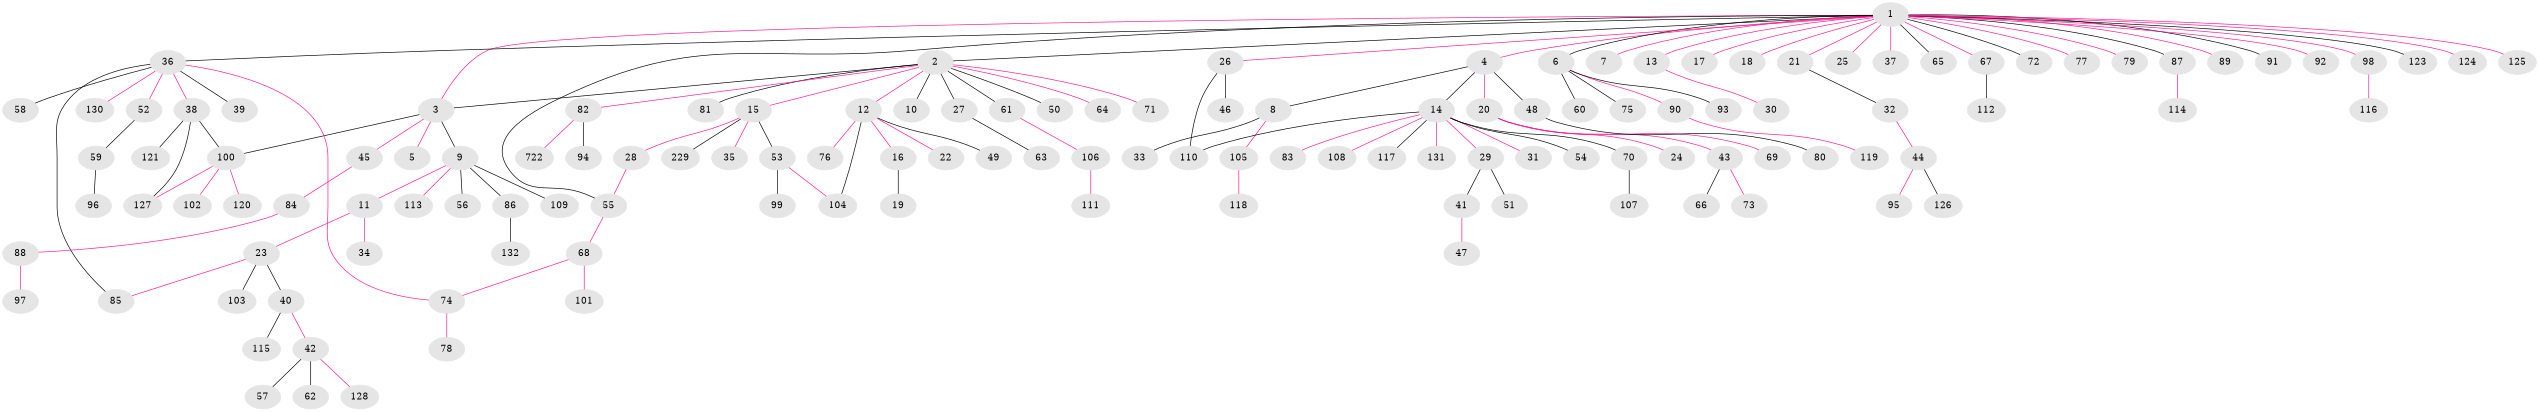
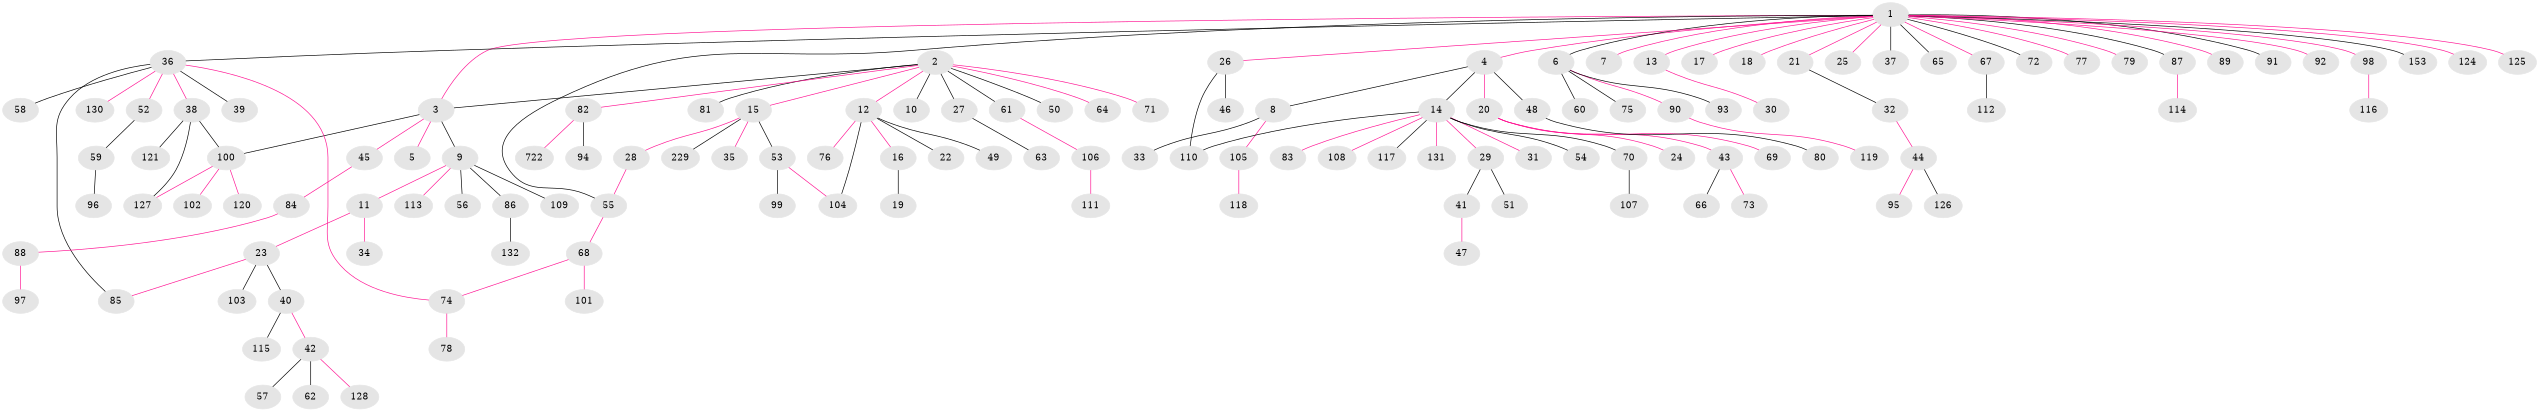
  graph {
    node [color=gray90 style=filled]
    edge [color=deeppink]
    1
    2
    3
    4
    6
    7
    13
    17
    18
    21
    25
    26
    36
    37
    55
    65
    67
    72
    77
    79
    87
    89
    91
    92
    98
-   123
+   123 [label=153]
    124
    125
    10
    12
    15
    27
    50
    61
    64
    71
    81
    82
    5
    9
    45
    100
    8
    14
    20
    48
    60
    75
    90
    93
    30
    32
    110
    46
    85
    38
    39
    52
    58
    74
    130
    68
    112
    114
    116
    16
    22
    49
    76
    104
    28
    35
    53
    n74 [label=229]
    63
    106
    94
    n78 [label=722]
    11
    56
    86
    109
    113
    84
    127
    102
    120
    33
    105
    29
    31
    54
    70
    83
    108
    117
    131
    24
    43
    69
    80
    119
    118
    23
    34
    132
    40
    103
    19
    41
    51
    107
    99
    66
    73
    44
    42
    115
    47
    95
    126
    121
    59
    78
    57
    62
    128
    88
    96
    101
    111
    97
-   1 -- 2 [color=black]
    1 -- 3
    1 -- 4
    1 -- 6 [color=black]
    1 -- 7
    1 -- 13
    1 -- 17
    1 -- 18
    1 -- 21
    1 -- 25
    1 -- 26
    1 -- 36 [color=black]
-   1 -- 37
+   1 -- 37 [color=black]
    1 -- 55 [color=black]
    1 -- 65 [color=black]
    1 -- 67
    1 -- 72 [color=black]
    1 -- 77
    1 -- 79
    1 -- 87 [color=black]
    1 -- 89
    1 -- 91 [color=black]
    1 -- 92
    1 -- 98
    1 -- 123 [color=black]
    1 -- 124
    1 -- 125
    2 -- 3 [color=black]
    2 -- 10 [color=black]
    2 -- 12
    2 -- 15
    2 -- 27 [color=black]
    2 -- 50 [color=black]
    2 -- 61 [color=black]
    2 -- 64
    2 -- 71
    2 -- 81 [color=black]
    2 -- 82
    3 -- 5
    3 -- 9 [color=black]
    3 -- 45
    3 -- 100 [color=black]
    4 -- 8 [color=black]
    4 -- 14 [color=black]
    4 -- 20
    4 -- 48 [color=black]
    6 -- 60 [color=black]
    6 -- 75 [color=black]
    6 -- 90
    6 -- 93 [color=black]
    13 -- 30
    21 -- 32 [color=black]
    26 -- 110 [color=black]
    26 -- 46 [color=black]
    36 -- 85 [color=black]
    36 -- 38
    36 -- 39 [color=black]
    36 -- 52
    36 -- 58 [color=black]
    36 -- 74
    36 -- 130
    55 -- 68
    67 -- 112 [color=black]
    87 -- 114
    98 -- 116
    12 -- 16
-   12 -- 22
+   12 -- 22 [color=black]
    12 -- 49 [color=black]
    12 -- 76
    12 -- 104 [color=black]
    15 -- 28
    15 -- 35
    15 -- 53 [color=black]
    15 -- n74 [color=black]
    27 -- 63 [color=black]
    61 -- 106
    82 -- 94 [color=black]
    82 -- n78
    9 -- 11
    9 -- 56 [color=black]
    9 -- 86 [color=black]
    9 -- 109 [color=black]
    9 -- 113
    45 -- 84
    100 -- 127
    100 -- 102
    100 -- 120
    8 -- 33 [color=black]
    8 -- 105
    14 -- 110 [color=black]
    14 -- 29
    14 -- 31
    14 -- 54 [color=black]
    14 -- 70 [color=black]
    14 -- 83
    14 -- 108
    14 -- 117 [color=black]
    14 -- 131
    20 -- 24
    20 -- 43
    20 -- 69
    48 -- 80 [color=black]
    90 -- 119
    32 -- 44
    38 -- 100 [color=black]
    38 -- 127 [color=black]
    38 -- 121 [color=black]
    52 -- 59 [color=black]
    74 -- 78
    68 -- 74
    68 -- 101
    16 -- 19 [color=black]
    28 -- 55
    53 -- 104
    53 -- 99 [color=black]
    106 -- 111
    11 -- 23
    11 -- 34
    86 -- 132 [color=black]
    84 -- 88
    105 -- 118
    29 -- 41 [color=black]
    29 -- 51 [color=black]
    70 -- 107 [color=black]
    43 -- 66 [color=black]
    43 -- 73
    23 -- 85
    23 -- 40 [color=black]
    23 -- 103 [color=black]
    40 -- 42
    40 -- 115 [color=black]
    41 -- 47
    44 -- 95
    44 -- 126 [color=black]
    42 -- 57 [color=black]
    42 -- 62 [color=black]
    42 -- 128
    59 -- 96 [color=black]
    88 -- 97
  }
